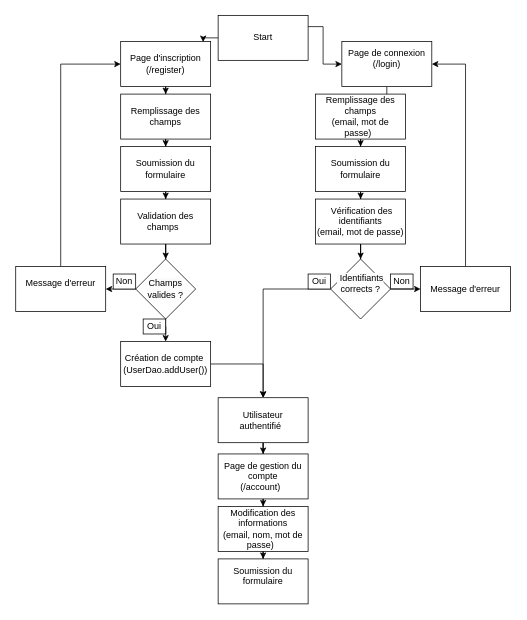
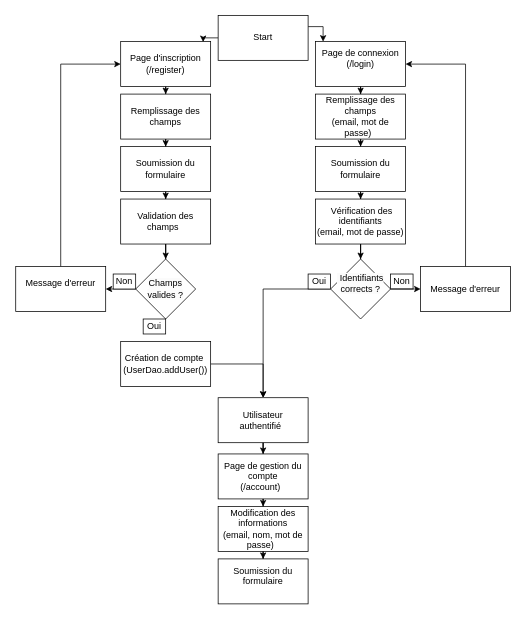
  <mxCell id="0" />
  <mxCell id="1" parent="0" />
  <mxCell id="2" style="edgeStyle=orthogonalEdgeStyle;rounded=0;orthogonalLoop=1;jettySize=auto;html=1;" edge="1" parent="1" source="3" target="8"><mxGeometry relative="1" as="geometry" /></mxCell>
  <mxCell id="3" value="Page d'inscription (/register&lt;span style=&quot;background-color: initial;&quot;&gt;)&lt;/span&gt;" style="whiteSpace=wrap;html=1;" vertex="1" parent="1"><mxGeometry x="160" y="55" width="120" height="60" as="geometry" /></mxCell>
  <mxCell id="4" style="edgeStyle=orthogonalEdgeStyle;rounded=0;orthogonalLoop=1;jettySize=auto;html=1;" edge="1" parent="1" source="6"><mxGeometry relative="1" as="geometry"><mxPoint x="270" y="55" as="targetPoint" /></mxGeometry></mxCell>
  <mxCell id="5" style="edgeStyle=orthogonalEdgeStyle;rounded=0;orthogonalLoop=1;jettySize=auto;html=1;" edge="1" parent="1" source="6" target="18"><mxGeometry relative="1" as="geometry"><Array as="points"><mxPoint x="430" y="35" /></Array></mxGeometry></mxCell>
  <mxCell id="6" value="Start" style="whiteSpace=wrap;html=1;" vertex="1" parent="1"><mxGeometry x="290" y="20" width="120" height="60" as="geometry" /></mxCell>
  <mxCell id="7" style="edgeStyle=orthogonalEdgeStyle;rounded=0;orthogonalLoop=1;jettySize=auto;html=1;" edge="1" parent="1" source="8" target="10"><mxGeometry relative="1" as="geometry" /></mxCell>
  <mxCell id="8" value="Remplissage des champs" style="whiteSpace=wrap;html=1;" vertex="1" parent="1"><mxGeometry x="160" y="125" width="120" height="60" as="geometry" /></mxCell>
  <mxCell id="9" style="edgeStyle=orthogonalEdgeStyle;rounded=0;orthogonalLoop=1;jettySize=auto;html=1;" edge="1" parent="1" source="10" target="12"><mxGeometry relative="1" as="geometry" /></mxCell>
  <mxCell id="10" value="&lt;div&gt;&lt;span style=&quot;background-color: initial;&quot;&gt;Soumission du formulaire&lt;/span&gt;&lt;br&gt;&lt;/div&gt;" style="whiteSpace=wrap;html=1;" vertex="1" parent="1"><mxGeometry x="160" y="195" width="120" height="60" as="geometry" /></mxCell>
  <mxCell id="11" style="edgeStyle=orthogonalEdgeStyle;rounded=0;orthogonalLoop=1;jettySize=auto;html=1;exitX=0.5;exitY=1;exitDx=0;exitDy=0;" edge="1" parent="1" source="12" target="31"><mxGeometry relative="1" as="geometry" /></mxCell>
  <mxCell id="12" value="Validation des champs&lt;span style=&quot;background-color: initial;&quot;&gt;&amp;nbsp;&amp;nbsp;&lt;/span&gt;" style="whiteSpace=wrap;html=1;" vertex="1" parent="1"><mxGeometry x="160" y="265" width="120" height="60" as="geometry" /></mxCell>
  <mxCell id="13" style="edgeStyle=orthogonalEdgeStyle;rounded=0;orthogonalLoop=1;jettySize=auto;html=1;" edge="1" parent="1" source="14" target="3"><mxGeometry relative="1" as="geometry"><mxPoint x="80" y="25" as="targetPoint" /><Array as="points"><mxPoint x="80" y="85" /></Array></mxGeometry></mxCell>
  <mxCell id="14" value="&#10;Message d'erreur&#10;&#10;" style="whiteSpace=wrap;html=1;" vertex="1" parent="1"><mxGeometry x="20" y="355" width="120" height="60" as="geometry" /></mxCell>
  <mxCell id="15" style="edgeStyle=orthogonalEdgeStyle;rounded=0;orthogonalLoop=1;jettySize=auto;html=1;" edge="1" parent="1" source="16" target="28"><mxGeometry relative="1" as="geometry" /></mxCell>
  <mxCell id="16" value="&lt;br&gt;Création de compte&amp;nbsp;&lt;div&gt;(UserDao.addUser())&lt;div&gt;&lt;br&gt;&lt;/div&gt;&lt;/div&gt;" style="whiteSpace=wrap;html=1;" vertex="1" parent="1"><mxGeometry x="160" y="455" width="120" height="60" as="geometry" /></mxCell>
  <mxCell id="17" style="edgeStyle=orthogonalEdgeStyle;rounded=0;orthogonalLoop=1;jettySize=auto;html=1;" edge="1" parent="1" source="18" target="20"><mxGeometry relative="1" as="geometry" /></mxCell>
- <mxCell id="18" value="&#10;Page de connexion (/login)  &#10;&#10;" style="whiteSpace=wrap;html=1;" vertex="1" parent="1"><mxGeometry x="455" y="55" width="120" height="60" as="geometry" /></mxCell>
+ <mxCell id="18" value="&#10;Page de connexion (/login)  &#10;&#10;" style="whiteSpace=wrap;html=1;" vertex="1" parent="1"><mxGeometry x="420" y="55" width="120" height="60" as="geometry" /></mxCell>
  <mxCell id="19" style="edgeStyle=orthogonalEdgeStyle;rounded=0;orthogonalLoop=1;jettySize=auto;html=1;" edge="1" parent="1" source="20" target="22"><mxGeometry relative="1" as="geometry" /></mxCell>
  <mxCell id="20" value="Remplissage des champs&lt;div&gt;(email, mot de passe)&amp;nbsp;&amp;nbsp;&lt;br&gt;&lt;/div&gt;" style="whiteSpace=wrap;html=1;" vertex="1" parent="1"><mxGeometry x="420" y="125" width="120" height="60" as="geometry" /></mxCell>
  <mxCell id="21" style="edgeStyle=orthogonalEdgeStyle;rounded=0;orthogonalLoop=1;jettySize=auto;html=1;exitX=0.5;exitY=1;exitDx=0;exitDy=0;" edge="1" parent="1" source="22" target="24"><mxGeometry relative="1" as="geometry" /></mxCell>
  <mxCell id="22" value="&lt;div&gt;&lt;span style=&quot;background-color: initial;&quot;&gt;Soumission du formulaire&lt;/span&gt;&lt;br&gt;&lt;/div&gt;" style="whiteSpace=wrap;html=1;" vertex="1" parent="1"><mxGeometry x="420" y="195" width="120" height="60" as="geometry" /></mxCell>
  <mxCell id="23" style="edgeStyle=orthogonalEdgeStyle;rounded=0;orthogonalLoop=1;jettySize=auto;html=1;" edge="1" parent="1" source="24" target="36"><mxGeometry relative="1" as="geometry" /></mxCell>
  <mxCell id="24" value="&amp;nbsp;Vérification des identifiants&lt;div&gt;(email, mot de passe)&lt;br&gt;&lt;/div&gt;" style="whiteSpace=wrap;html=1;" vertex="1" parent="1"><mxGeometry x="420" y="265" width="120" height="60" as="geometry" /></mxCell>
  <mxCell id="25" style="edgeStyle=orthogonalEdgeStyle;rounded=0;orthogonalLoop=1;jettySize=auto;html=1;entryX=1;entryY=0.5;entryDx=0;entryDy=0;" edge="1" parent="1" source="26" target="18"><mxGeometry relative="1" as="geometry"><mxPoint x="610" y="-15" as="targetPoint" /><Array as="points"><mxPoint x="620" y="85" /></Array></mxGeometry></mxCell>
  <mxCell id="26" value="Message d'erreur" style="whiteSpace=wrap;html=1;" vertex="1" parent="1"><mxGeometry x="560" y="355" width="120" height="60" as="geometry" /></mxCell>
  <mxCell id="27" style="edgeStyle=orthogonalEdgeStyle;rounded=0;orthogonalLoop=1;jettySize=auto;html=1;exitX=0.5;exitY=1;exitDx=0;exitDy=0;" edge="1" parent="1" source="28" target="40"><mxGeometry relative="1" as="geometry" /></mxCell>
  <mxCell id="28" value="Utilisateur authentifié&amp;nbsp;&amp;nbsp;" style="whiteSpace=wrap;html=1;" vertex="1" parent="1"><mxGeometry x="290" y="530" width="120" height="60" as="geometry" /></mxCell>
  <mxCell id="29" style="edgeStyle=orthogonalEdgeStyle;rounded=0;orthogonalLoop=1;jettySize=auto;html=1;entryX=1;entryY=0.5;entryDx=0;entryDy=0;" edge="1" parent="1" source="31" target="14"><mxGeometry relative="1" as="geometry" /></mxCell>
- <mxCell id="30" style="edgeStyle=orthogonalEdgeStyle;rounded=0;orthogonalLoop=1;jettySize=auto;html=1;" edge="1" parent="1" source="31" target="16"><mxGeometry relative="1" as="geometry" /></mxCell>
  <mxCell id="31" value="&#10;&lt;br style=&quot;forced-color-adjust: none; color: rgb(0, 0, 0); font-family: Helvetica; font-size: 12px; font-style: normal; font-variant-ligatures: normal; font-variant-caps: normal; font-weight: 400; letter-spacing: normal; orphans: 2; text-align: center; text-indent: 0px; text-transform: none; widows: 2; word-spacing: 0px; -webkit-text-stroke-width: 0px; white-space: normal; background-color: rgb(251, 251, 251); text-decoration-thickness: initial; text-decoration-style: initial; text-decoration-color: initial;&quot;&gt;&lt;span style=&quot;color: rgb(0, 0, 0); font-family: Helvetica; font-size: 12px; font-style: normal; font-variant-ligatures: normal; font-variant-caps: normal; font-weight: 400; letter-spacing: normal; orphans: 2; text-align: center; text-indent: 0px; text-transform: none; widows: 2; word-spacing: 0px; -webkit-text-stroke-width: 0px; white-space: normal; background-color: rgb(251, 251, 251); text-decoration-thickness: initial; text-decoration-style: initial; text-decoration-color: initial; display: inline !important; float: none;&quot;&gt;Champs valides ?&lt;/span&gt;&lt;br style=&quot;forced-color-adjust: none; color: rgb(0, 0, 0); font-family: Helvetica; font-size: 12px; font-style: normal; font-variant-ligatures: normal; font-variant-caps: normal; font-weight: 400; letter-spacing: normal; orphans: 2; text-align: center; text-indent: 0px; text-transform: none; widows: 2; word-spacing: 0px; -webkit-text-stroke-width: 0px; white-space: normal; background-color: rgb(251, 251, 251); text-decoration-thickness: initial; text-decoration-style: initial; text-decoration-color: initial;&quot;&gt;&#10;&#10;" style="rhombus;whiteSpace=wrap;html=1;" vertex="1" parent="1"><mxGeometry x="180" y="345" width="80" height="80" as="geometry" /></mxCell>
  <mxCell id="32" value="Non" style="whiteSpace=wrap;html=1;" vertex="1" parent="1"><mxGeometry x="520" y="365" width="30" height="20" as="geometry" /></mxCell>
  <mxCell id="33" value="Oui" style="whiteSpace=wrap;html=1;" vertex="1" parent="1"><mxGeometry x="190" y="425" width="30" height="20" as="geometry" /></mxCell>
  <mxCell id="34" style="edgeStyle=orthogonalEdgeStyle;rounded=0;orthogonalLoop=1;jettySize=auto;html=1;" edge="1" parent="1" source="36" target="26"><mxGeometry relative="1" as="geometry" /></mxCell>
  <mxCell id="35" style="edgeStyle=orthogonalEdgeStyle;rounded=0;orthogonalLoop=1;jettySize=auto;html=1;" edge="1" parent="1" source="36" target="28"><mxGeometry relative="1" as="geometry" /></mxCell>
  <mxCell id="36" value="&#10;&lt;span style=&quot;color: rgb(0, 0, 0); font-family: Helvetica; font-size: 12px; font-style: normal; font-variant-ligatures: normal; font-variant-caps: normal; font-weight: 400; letter-spacing: normal; orphans: 2; text-align: center; text-indent: 0px; text-transform: none; widows: 2; word-spacing: 0px; -webkit-text-stroke-width: 0px; white-space: normal; background-color: rgb(251, 251, 251); text-decoration-thickness: initial; text-decoration-style: initial; text-decoration-color: initial; display: inline !important; float: none;&quot;&gt;&amp;nbsp;Identifiants corrects ?&lt;/span&gt;&#10;&#10;" style="rhombus;whiteSpace=wrap;html=1;" vertex="1" parent="1"><mxGeometry x="440" y="345" width="80" height="80" as="geometry" /></mxCell>
  <mxCell id="37" value="Oui" style="whiteSpace=wrap;html=1;" vertex="1" parent="1"><mxGeometry x="410" y="365" width="30" height="20" as="geometry" /></mxCell>
  <mxCell id="38" value="Non" style="whiteSpace=wrap;html=1;" vertex="1" parent="1"><mxGeometry x="150" y="365" width="30" height="20" as="geometry" /></mxCell>
  <mxCell id="39" style="edgeStyle=orthogonalEdgeStyle;rounded=0;orthogonalLoop=1;jettySize=auto;html=1;exitX=0.5;exitY=1;exitDx=0;exitDy=0;" edge="1" parent="1" source="40" target="42"><mxGeometry relative="1" as="geometry" /></mxCell>
  <mxCell id="40" value="&lt;br&gt;Page de gestion du compte&lt;div&gt;(/account)&amp;nbsp;&amp;nbsp;&lt;br&gt;&lt;br&gt;&lt;/div&gt;" style="whiteSpace=wrap;html=1;" vertex="1" parent="1"><mxGeometry x="290" y="605" width="120" height="60" as="geometry" /></mxCell>
  <mxCell id="41" style="edgeStyle=orthogonalEdgeStyle;rounded=0;orthogonalLoop=1;jettySize=auto;html=1;exitX=0.5;exitY=1;exitDx=0;exitDy=0;" edge="1" parent="1" source="42" target="43"><mxGeometry relative="1" as="geometry" /></mxCell>
  <mxCell id="42" value="&lt;br&gt;Modification des informations&lt;div&gt;(email, nom, mot de passe)&amp;nbsp;&amp;nbsp;&lt;br&gt;&lt;br&gt;&lt;/div&gt;" style="whiteSpace=wrap;html=1;" vertex="1" parent="1"><mxGeometry x="290" y="675" width="120" height="60" as="geometry" /></mxCell>
  <mxCell id="43" value="&#10; Soumission du formulaire&#10;&#10;" style="whiteSpace=wrap;html=1;" vertex="1" parent="1"><mxGeometry x="290" y="745" width="120" height="60" as="geometry" /></mxCell>
